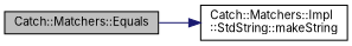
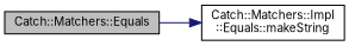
  digraph {
    rankdir=LR
    fontname=Inter
    node [color=black fontname=Inter fontsize=10 shape=record style=filled]
    n1 [fillcolor=grey75 fontcolor=black height=0.2 label="Catch::Matchers::Equals" width=0.4]
-   n2 [fillcolor=white height=0.2 label="Catch::Matchers::Impl\l::StdString::makeString" width=0.4]
+   n2 [fillcolor=white height=0.2 label="Catch::Matchers::Impl\l::Equals::makeString" width=0.4]
    n1 -> n2 [color=midnightblue fontname=Inter fontsize=10 labelfontname=Helvetica labelfontsize=10 style=solid]
  }
